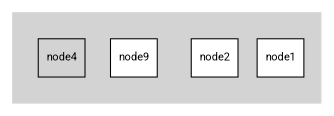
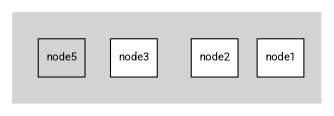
  digraph {
    color=white
    compound=true
    fontname=Roboto
    fontsize=10
    node [fillcolor=white fontname=Roboto fontsize=10 shape=record style=filled]
    n1 [label=node1 width=0.5]
    n2 [label=node2 width=0.5]
-   n3 [label=node9 width=0.5]
-   n4 [fillcolor=lightgrey label=node4 width=0.5]
+   n3 [label=node3 width=0.5]
+   n4 [fillcolor=lightgrey label=node5 width=0.5]
    subgraph cluster_1 {
      color=lightgrey
      style=filled
      subgraph cluster_2 {
        style=filled
        n1
        n2
      }
      subgraph cluster_3 {
        style=filled
        subgraph cluster_4 {
          style=filled
          n3
        }
        subgraph cluster_5 {
          style=filled
          n4
        }
      }
    }
  }
